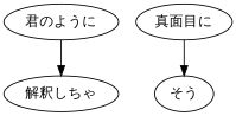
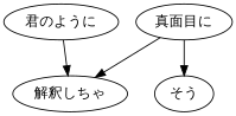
  digraph {
    n1 [label="君のように"]
    n2 [label="解釈しちゃ"]
    n3 [label="そう"]
    n4 [label="真面目に"]
    n1 -> n2
+   n4 -> n2
    n4 -> n3
  }
